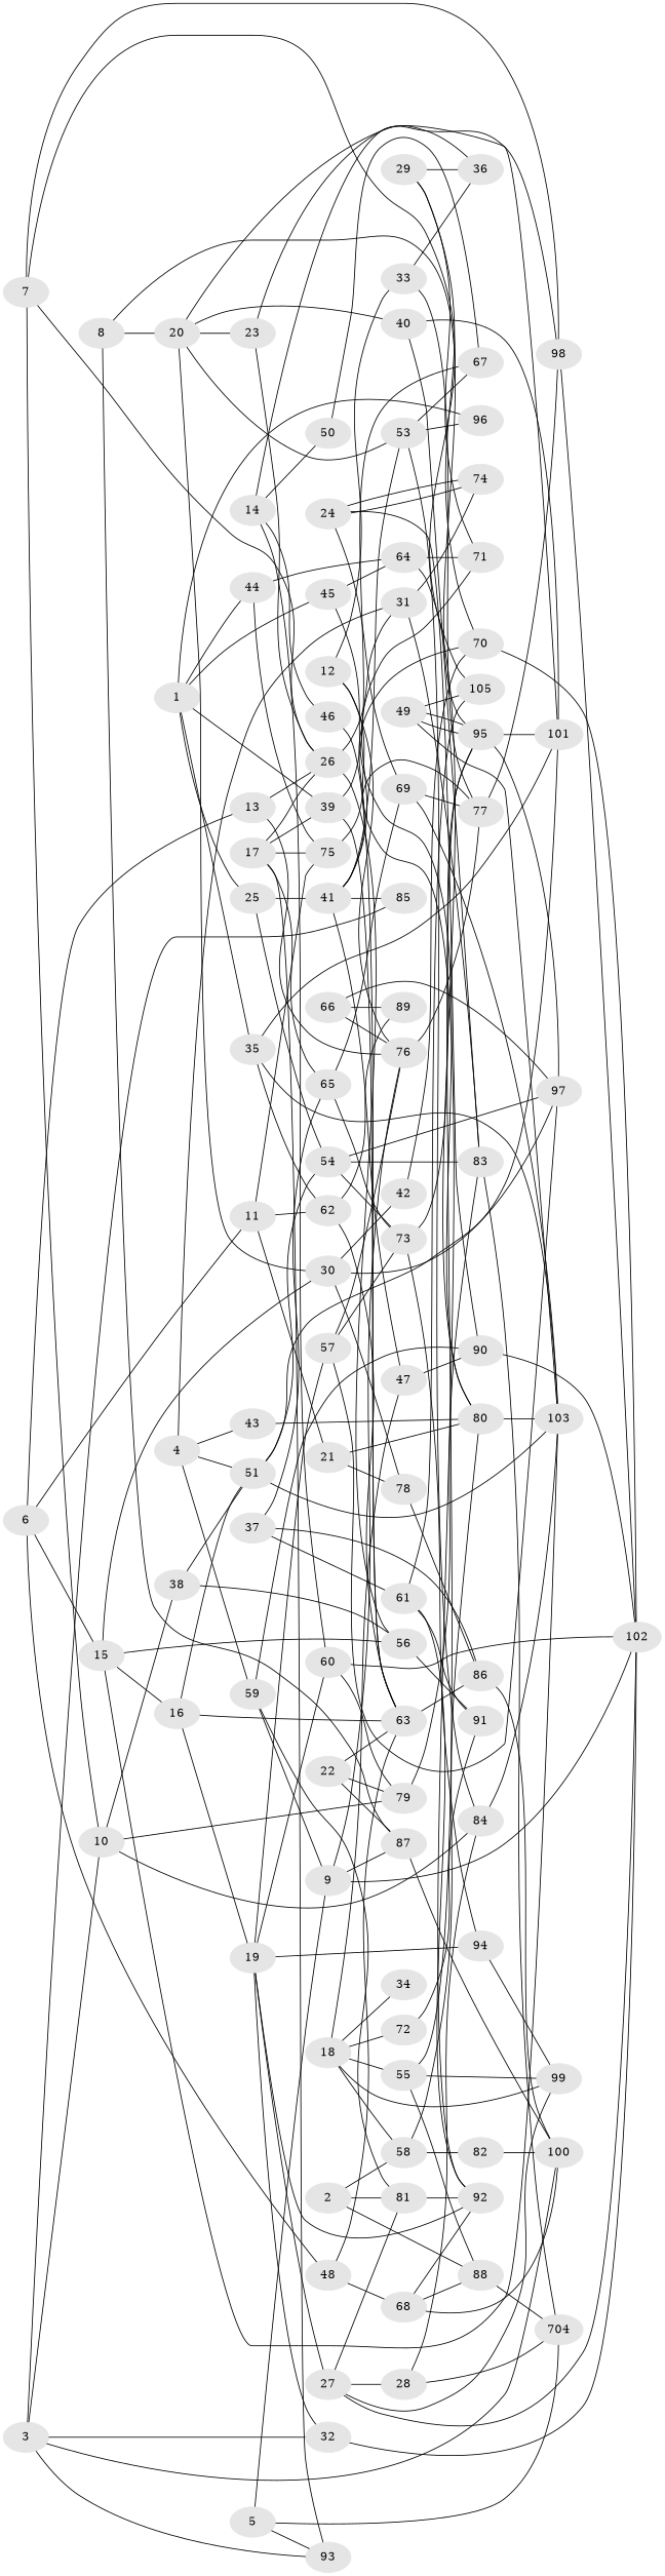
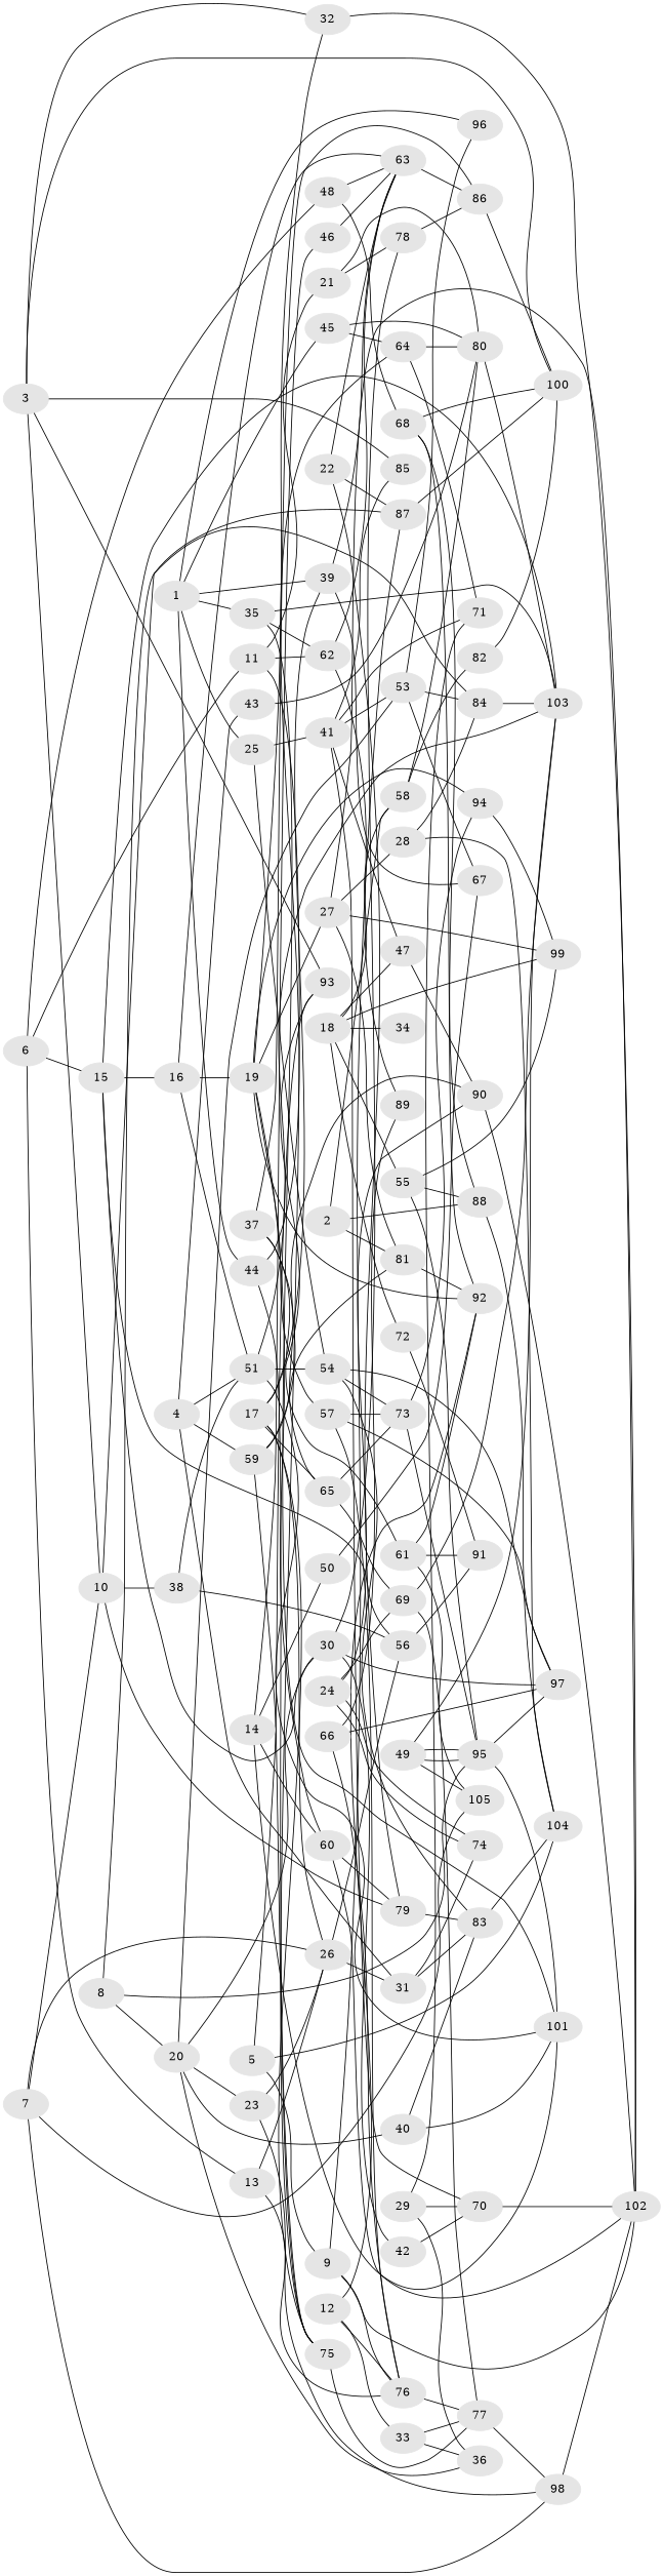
  graph {
    rankdir=LR
    node [color=gray90 style=filled]
    1
    25
    35
    39
    44
    45
    96
    41
    54
    62
    101
    103
    63
    67
    75
    64
    80
    2
    58
    81
    88
    82
    92
-   104 [label=704]
+   104
    3
    10
    32
    85
    93
    100
    38
    79
    84
    102
    4
    31
    43
    59
    51
    74
    83
    90
    5
    9
    87
    76
    6
    11
    13
    15
    48
    21
    26
    16
    30
    56
    68
    7
    98
    105
    8
    20
    95
    23
    36
    40
    53
    97
    77
    78
    89
    12
    33
    14
    46
    50
    60
    19
    42
    91
    27
    57
    94
    86
    17
    65
    69
    73
    18
    34
    47
    55
    72
    99
    28
    22
    24
    71
    70
    29
    37
    61
    49
    66
    1 -- 25
    1 -- 35
    1 -- 39
    1 -- 44
    1 -- 45
    1 -- 96
    25 -- 41
    25 -- 54
    35 -- 62
    35 -- 101
    35 -- 103
    39 -- 63
    39 -- 67
    44 -- 75
    44 -- 64
    45 -- 64
    45 -- 80
    41 -- 85
    41 -- 53
    41 -- 47
    41 -- 71
    41 -- 70
    54 -- 83
    54 -- 97
    54 -- 73
    62 -- 63
    62 -- 89
    63 -- 86
    75 -- 77
    64 -- 80
    64 -- 71
    80 -- 103
    2 -- 58
    2 -- 81
    2 -- 88
    58 -- 80
    58 -- 82
    81 -- 92
    88 -- 104
    82 -- 100
    3 -- 10
    3 -- 32
    3 -- 85
    3 -- 93
    3 -- 100
    10 -- 38
    10 -- 79
    10 -- 84
    32 -- 102
    38 -- 51
    38 -- 56
    79 -- 83
    84 -- 103
    4 -- 31
    4 -- 43
    4 -- 59
    4 -- 51
    31 -- 74
    31 -- 83
    43 -- 80
-   59 -- 9
+   59 -- 75
    59 -- 81
    59 -- 90
    51 -- 54
    51 -- 101
    51 -- 103
    83 -- 104
    90 -- 102
    5 -- 104
    5 -- 93
    5 -- 9
    9 -- 102
    9 -- 87
    9 -- 76
    87 -- 100
    76 -- 77
    6 -- 11
    6 -- 13
    6 -- 15
    6 -- 48
    11 -- 62
    11 -- 75
    11 -- 21
    13 -- 76
    13 -- 26
    15 -- 103
    15 -- 16
    15 -- 30
    15 -- 56
    48 -- 63
    48 -- 68
    21 -- 80
    21 -- 78
    26 -- 31
    26 -- 56
    16 -- 63
    16 -- 51
    16 -- 19
    30 -- 97
    30 -- 78
    30 -- 42
    56 -- 91
    68 -- 88
    68 -- 92
    68 -- 100
    7 -- 10
    7 -- 26
    7 -- 98
    7 -- 105
    98 -- 102
    8 -- 87
    8 -- 20
    8 -- 95
    20 -- 30
    20 -- 23
    20 -- 36
    20 -- 40
    20 -- 53
    95 -- 101
    95 -- 97
    23 -- 26
    23 -- 98
    40 -- 101
    40 -- 83
    53 -- 96
    53 -- 67
    53 -- 84
    77 -- 98
    78 -- 86
    12 -- 92
    12 -- 76
    12 -- 33
    33 -- 36
    33 -- 77
    14 -- 101
    14 -- 46
    14 -- 50
    14 -- 60
    46 -- 63
    50 -- 67
    60 -- 79
    60 -- 102
    19 -- 92
    19 -- 32
    19 -- 60
    19 -- 27
    19 -- 57
    19 -- 94
    42 -- 70
    27 -- 81
    27 -- 102
    27 -- 99
    27 -- 28
    57 -- 76
    57 -- 97
    57 -- 73
    94 -- 99
    86 -- 100
    17 -- 39
    17 -- 75
    17 -- 93
    17 -- 26
    17 -- 65
    65 -- 69
    65 -- 73
    69 -- 103
    69 -- 77
    73 -- 95
    73 -- 94
    18 -- 58
    18 -- 34
    18 -- 47
    18 -- 55
    18 -- 72
    18 -- 99
    47 -- 90
    55 -- 88
    55 -- 95
    55 -- 99
    72 -- 91
    28 -- 104
    28 -- 84
    22 -- 63
    22 -- 79
    22 -- 87
    24 -- 74
    24 -- 74
    24 -- 90
    24 -- 69
    70 -- 102
    29 -- 36
    29 -- 71
    29 -- 70
    37 -- 86
    37 -- 65
    37 -- 61
    61 -- 92
    61 -- 105
    61 -- 91
    49 -- 103
    49 -- 105
    49 -- 95
    49 -- 95
    66 -- 76
    66 -- 97
    66 -- 89
  }
